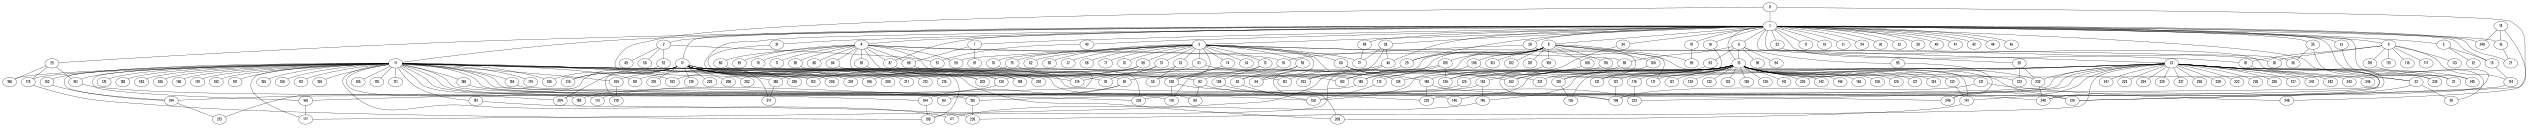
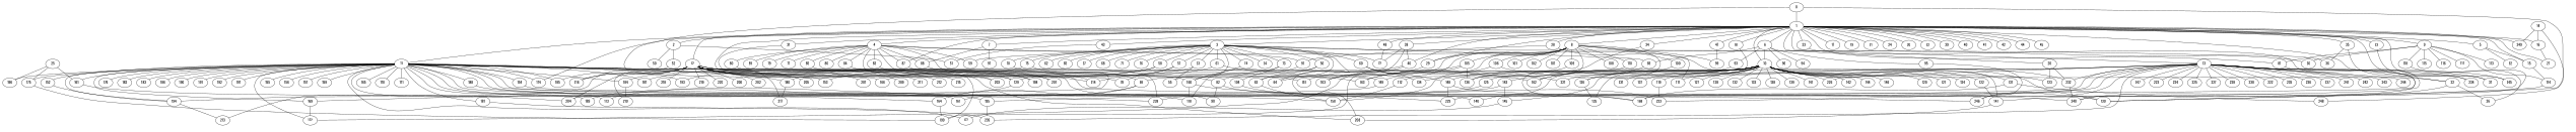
  graph {
    fontname=Oswald
    node [fontname=Oswald]
    edge [fontname=Oswald]
    0
    1
    129
    130
    2
    3
    4
    5
    6
    7
    8
    9
    10
    11
    12
    13
    15
    16
    17
    18
    19
    20
    21
    22
    23
    24
    25
    26
    27
    28
    29
    30
    31
    32
    33
    34
    35
    36
    37
    38
    39
    40
    41
    42
    43
    44
    45
    46
    47
    48
    249
    87
    203
    189
    50
    51
    52
-   49
    53
    54
    55
    56
    57
    58
    59
    60
    61
    62
    63
    64
    65
    66
    67
    68
    69
    70
    71
    72
    73
    74
    75
    76
    77
    78
    79
    80
    81
    82
    83
    84
    85
    86
    88
    89
    90
    91
    92
    96
    93
    94
    95
    97
    98
    99
    100
    101
    102
    103
    105
    106
    107
    108
    109
    110
    111
    112
    168
    199
    113
    114
    115
    116
    117
    118
    128
    131
    132
    133
    134
    136
    137
    138
    139
    140
    141
    142
    143
    144
    145
    146
    147
    148
    149
-   150
    135
    119
    120
    121
    122
    123
    124
    125
    126
    127
    162
    151
    152
    153
    154
    155
    156
    157
    158
    159
    160
    161
    163
    164
    165
    166
    167
    169
    170
    171
    172
    173
    174
    175
    176
    177
    178
    180
    181
    182
    183
    184
    185
    186
    187
    188
    190
    191
    192
    193
    194
    195
    196
    197
    198
    200
    201
    202
    204
    205
-   206
    207
    208
    209
    210
    211
    212
    213
    214
    215
    216
    217
    218
    219
    220
    221
    222
    223
    224
    225
    226
    227
    228
    229
    230
    231
    232
    233
    234
    235
    236
    237
    238
    239
    240
    241
    242
    243
    244
    245
    246
    247
    14
    248
    104
    0 -- 1
    0 -- 129
    0 -- 130
    1 -- 2
    1 -- 3
    1 -- 4
    1 -- 5
    1 -- 6
    1 -- 7
    1 -- 8
    1 -- 9
    1 -- 10
    1 -- 11
    1 -- 12
    1 -- 13
    1 -- 15
    1 -- 16
    1 -- 17
    1 -- 18
    1 -- 19
    1 -- 20
    1 -- 21
    1 -- 22
    1 -- 23
    1 -- 24
-   1 -- 25
+   1 -- 174
    1 -- 26
    1 -- 27
    1 -- 28
    1 -- 29
    1 -- 30
    1 -- 31
    1 -- 32
    1 -- 33
    1 -- 34
    1 -- 35
    1 -- 36
    1 -- 37
    1 -- 38
    1 -- 39
    1 -- 40
    1 -- 41
    1 -- 42
    1 -- 43
    1 -- 44
    1 -- 45
    1 -- 46
    1 -- 47
    1 -- 48
    1 -- 249
    1 -- 87
    1 -- 203
    129 -- 189
    2 -- 50
    2 -- 51
    2 -- 52
-   2 -- 49
    3 -- 53
    3 -- 54
    3 -- 55
    3 -- 56
    3 -- 57
    3 -- 58
    3 -- 59
    3 -- 60
    3 -- 61
    3 -- 62
    3 -- 63
    3 -- 64
    3 -- 65
    3 -- 66
    3 -- 67
    3 -- 68
    3 -- 69
    3 -- 70
    3 -- 71
    3 -- 72
    3 -- 73
    3 -- 74
    3 -- 75
    3 -- 76
    4 -- 87
    4 -- 59
    4 -- 77
    4 -- 78
    4 -- 79
    4 -- 80
    4 -- 81
    4 -- 82
    4 -- 83
    4 -- 84
    4 -- 85
    4 -- 86
    4 -- 88
    4 -- 89
    4 -- 90
    4 -- 91
    5 -- 15
    5 -- 92
    6 -- 10
    6 -- 69
    6 -- 96
    6 -- 93
    6 -- 94
    6 -- 95
    7 -- 88
    7 -- 97
    8 -- 29
    8 -- 98
    8 -- 99
    8 -- 100
    8 -- 101
    8 -- 102
    8 -- 103
    8 -- 105
    8 -- 106
    8 -- 107
    8 -- 108
    8 -- 109
    8 -- 110
    8 -- 111
-   108 -- 112
+   8 -- 112
    8 -- 168
    8 -- 199
    9 -- 66
    9 -- 81
    9 -- 113
    9 -- 114
    9 -- 115
    9 -- 116
    9 -- 117
    9 -- 118
    10 -- 129
    10 -- 130
    10 -- 22
    10 -- 128
    10 -- 131
    10 -- 132
    10 -- 133
    10 -- 134
    10 -- 136
    10 -- 137
    10 -- 138
    10 -- 139
    10 -- 140
    10 -- 141
    10 -- 142
    10 -- 143
    10 -- 144
    10 -- 145
    10 -- 146
    10 -- 147
    10 -- 148
-   10 -- 149
-   10 -- 150
    10 -- 135
    10 -- 119
    10 -- 120
    10 -- 121
    10 -- 122
    10 -- 123
    10 -- 124
    10 -- 125
    10 -- 126
    10 -- 127
    10 -- 162
    11 -- 189
    11 -- 168
    11 -- 162
    11 -- 151
    11 -- 152
    11 -- 153
    11 -- 154
    11 -- 155
    11 -- 156
    11 -- 157
    11 -- 158
    11 -- 159
    11 -- 160
    11 -- 161
    11 -- 163
    11 -- 164
    11 -- 165
    11 -- 166
    11 -- 167
    11 -- 169
    11 -- 170
    11 -- 171
    11 -- 172
    11 -- 173
    11 -- 174
    11 -- 175
    11 -- 176
    11 -- 177
    11 -- 178
    11 -- 180
    11 -- 181
    11 -- 182
    11 -- 183
    11 -- 184
    11 -- 185
    11 -- 186
    11 -- 187
    11 -- 188
    11 -- 190
    11 -- 191
    11 -- 192
    11 -- 193
    11 -- 194
    11 -- 195
    11 -- 196
    11 -- 197
    12 -- 203
    12 -- 199
    12 -- 185
    12 -- 198
    12 -- 200
    12 -- 201
    12 -- 202
    12 -- 204
    12 -- 205
-   12 -- 206
    12 -- 207
    12 -- 208
    12 -- 209
    12 -- 210
    12 -- 211
    12 -- 212
    12 -- 213
    12 -- 214
    12 -- 215
    12 -- 216
    12 -- 217
    12 -- 218
    12 -- 219
    12 -- 220
    13 -- 37
    13 -- 111
    13 -- 221
    13 -- 222
    13 -- 223
    13 -- 224
    13 -- 225
    13 -- 226
    13 -- 227
    13 -- 228
    13 -- 229
    13 -- 230
-   13 -- 231
    13 -- 232
    13 -- 233
    13 -- 234
    13 -- 235
    13 -- 236
    13 -- 237
    13 -- 238
    13 -- 239
    13 -- 240
    13 -- 241
    13 -- 242
    13 -- 243
    13 -- 244
    13 -- 245
    13 -- 246
    13 -- 247
    15 -- 114
    16 -- 27
    18 -- 126
    20 -- 123
    20 -- 232
    22 -- 26
    22 -- 240
    23 -- 245
    25 -- 161
    25 -- 175
    25 -- 196
    28 -- 91
    28 -- 226
    29 -- 64
    31 -- 149
    33 -- 147
    34 -- 163
    35 -- 36
    35 -- 234
    38 -- 46
    38 -- 72
    38 -- 208
    43 -- 51
    46 -- 82
    46 -- 103
    47 -- 99
    48 -- 72
    87 -- 214
    52 -- 216
    53 -- 55
    53 -- 180
    56 -- 63
    56 -- 178
    57 -- 78
    57 -- 214
    58 -- 187
    58 -- 193
    60 -- 134
    60 -- 148
    61 -- 153
    61 -- 221
    63 -- 158
    69 -- 136
    70 -- 194
    73 -- 166
    73 -- 104
    74 -- 160
    75 -- 98
    75 -- 184
    80 -- 129
    81 -- 204
    82 -- 90
    82 -- 140
    83 -- 130
    84 -- 201
    85 -- 198
    88 -- 238
    91 -- 160
    93 -- 162
    95 -- 246
    98 -- 164
    98 -- 173
    100 -- 231
    105 -- 136
    105 -- 151
    105 -- 172
    106 -- 149
    106 -- 232
    109 -- 163
    110 -- 158
    112 -- 158
    114 -- 130
    118 -- 168
    131 -- 168
    131 -- 248
-   137 -- 168
    143 -- 145
    143 -- 195
    145 -- 177
    147 -- 208
    148 -- 229
    148 -- 240
    149 -- 169
    119 -- 233
    122 -- 147
    125 -- 167
    126 -- 135
    152 -- 194
    154 -- 246
    160 -- 178
    160 -- 229
    161 -- 204
    164 -- 199
    169 -- 172
    175 -- 199
    180 -- 217
    181 -- 239
    184 -- 210
    188 -- 238
    194 -- 213
    195 -- 239
    232 -- 240
    14 -- 16
    14 -- 249
    14 -- 248
    104 -- 233
  }
